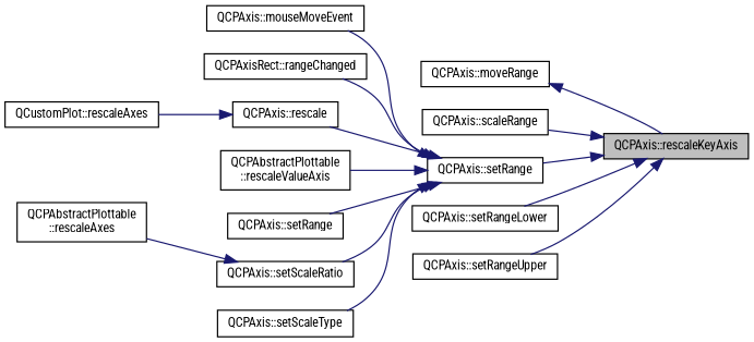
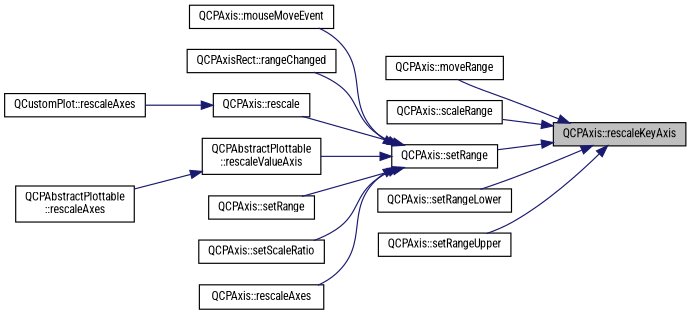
  digraph {
    fontname="Roboto Condensed"
    rankdir=RL
    node [color=black fillcolor=white fontname="Roboto Condensed" fontsize=10 shape=record style=filled]
    edge [color=midnightblue dir=back fontname="Roboto Condensed" fontsize=10 labelfontname=Helvetica labelfontsize=10 style=solid]
    n1 [fillcolor=grey75 fontcolor=black height=0.2 label="QCPAxis::rescaleKeyAxis" width=0.4]
    n2 [height=0.2 label="QCPAxis::moveRange" width=0.4]
    n3 [height=0.2 label="QCPAxis::scaleRange" width=0.4]
    n4 [height=0.2 label="QCPAxis::setRange" width=0.4]
    n5 [height=0.2 label="QCPAxis::setRangeLower" width=0.4]
    n6 [height=0.2 label="QCPAxis::setRangeUpper" width=0.4]
    n7 [height=0.2 label="QCPAxis::mouseMoveEvent" width=0.4]
    n8 [height=0.2 label="QCPAxisRect::rangeChanged" width=0.4]
    n9 [height=0.2 label="QCPAxis::rescale" width=0.4]
    n10 [height=0.2 label="QCPAbstractPlottable\l::rescaleValueAxis" width=0.4]
    n11 [height=0.2 label="QCPAxis::setRange" width=0.4]
    n12 [height=0.2 label="QCPAxis::setScaleRatio" width=0.4]
-   n13 [height=0.2 label="QCPAxis::setScaleType" width=0.4]
+   n13 [height=0.2 label="QCPAxis::rescaleAxes" width=0.4]
    n14 [height=0.2 label="QCustomPlot::rescaleAxes" width=0.4]
    n15 [height=0.2 label="QCPAbstractPlottable\l::rescaleAxes" width=0.4]
-   n2 -> n1
+   n1 -> n2
    n1 -> n3
    n1 -> n4
    n1 -> n5
    n1 -> n6
    n4 -> n7
    n4 -> n8
    n4 -> n9
    n4 -> n10
    n4 -> n11
    n4 -> n12
    n4 -> n13
    n9 -> n14
-   n12 -> n15
+   n10 -> n15
  }
